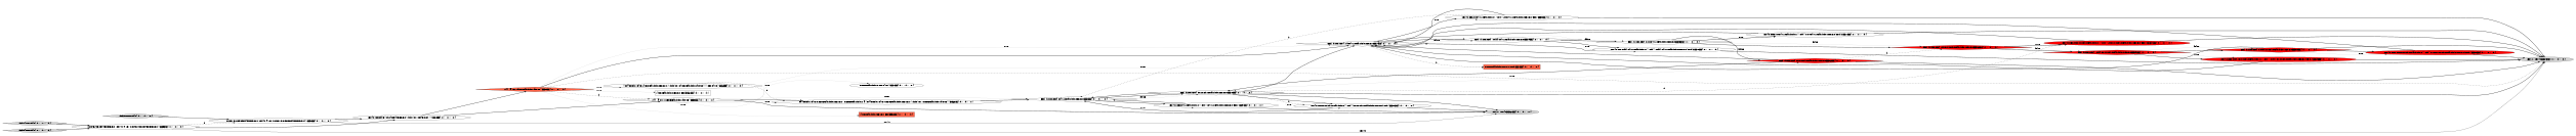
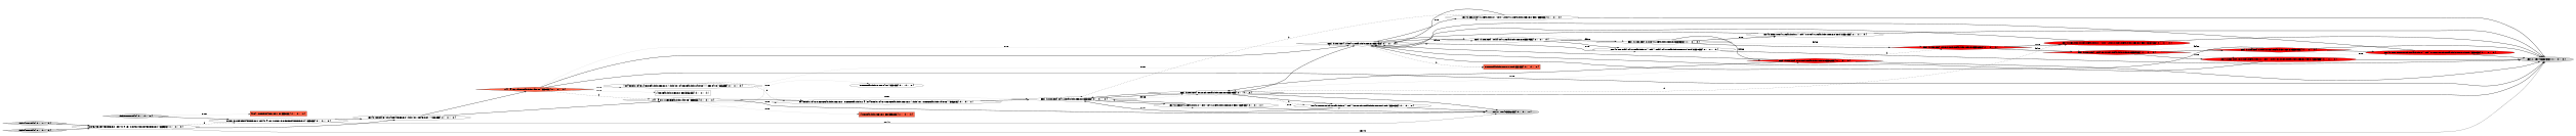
  digraph {
    fontname="DejaVu Sans Mono"
    rankdir=LR
    node [fillcolor=white fontname="DejaVu Sans Mono" shape=ellipse style=filled]
    edge [fontname="DejaVu Sans Mono" style=bold]
+   n1 [fillcolor=tomato label="final CreateTableContext ctx@@@2@@@['0', '0', '1']" shape=box]
    n2 [label="((CollectionValue<AlterDefinitionSegment>)visit(ctx.alterDefinitionClause())).getValue()@@@6@@@['1', '1', '0']"]
    n3 [label="CollectionValue<CreateDefinitionSegment> createDefinitions = (CollectionValue<CreateDefinitionSegment>)visit(ctx.createDefinitionClause())@@@6@@@['0', '0', '1']"]
    n4 [label="each instanceof ColumnDefinitionSegment@@@8@@@['0', '0', '1']" shape=diamond]
    n5 [fillcolor=lightgray label="visitAlterTable['0', '1', '0']" shape=diamond]
    n6 [label="OracleAlterTableStatement result = new OracleAlterTableStatement()@@@3@@@['1', '1', '0']"]
    n7 [label="result.setTable((SimpleTableSegment)visit(ctx.tableName()))@@@4@@@['1', '1', '1']"]
    n8 [label="SQLServerCreateTableStatement result = new SQLServerCreateTableStatement()@@@3@@@['0', '0', '1']"]
    n9 [fillcolor=lightgray label="return result@@@27@@@['1', '1', '0']"]
    n10 [label="null != ctx.createDefinitionClause()@@@5@@@['0', '0', '1']" shape=diamond]
    n11 [fillcolor=tomato label="null != ctx.alterDefinitionClause()@@@5@@@['1', '1', '0']" shape=diamond]
    n12 [fillcolor=lightgray label="return result@@@16@@@['0', '0', '1']"]
    n13 [fillcolor=tomato label="AlterDefinitionSegment each@@@6@@@['1', '0', '0']" shape=box]
    n14 [label="each instanceof ConstraintDefinitionSegment@@@11@@@['1', '0', '1']" shape=diamond]
    n15 [label="result.getColumnDefinitions().add((ColumnDefinitionSegment)each)@@@9@@@['0', '0', '1']"]
    n16 [label="each instanceof AddColumnDefinitionSegment@@@7@@@['1', '1', '0']" shape=diamond]
    n17 [label="each instanceof ModifyColumnDefinitionSegment@@@10@@@['1', '1', '0']" shape=diamond]
    n18 [fillcolor=tomato label="CreateDefinitionSegment each@@@7@@@['0', '0', '1']" shape=box]
    n19 [label="result.getAddColumnDefinitions().add((AddColumnDefinitionSegment)each)@@@8@@@['1', '1', '0']"]
    n20 [label="result.getModifyColumnDefinitions().add((ModifyColumnDefinitionSegment)each)@@@11@@@['1', '1', '0']"]
    n21 [label="each instanceof DropColumnDefinitionSegment@@@13@@@['1', '1', '0']" shape=diamond]
    n22 [label="createDefinitions.getValue()@@@7@@@['0', '0', '1']"]
    n23 [label="AlterDefinitionSegment each@@@6@@@['0', '1', '0']" shape=box]
    n24 [fillcolor=red label="each instanceof ConstraintDefinitionSegment@@@16@@@['1', '0', '0']" shape=diamond]
    n25 [fillcolor=red label="each instanceof AddConstraintDefinitionSegment@@@16@@@['0', '1', '0']" shape=diamond]
    n26 [fillcolor=red label="result.getAddConstraintDefinitions().add((AddConstraintDefinitionSegment)each)@@@17@@@['0', '1', '0']"]
    n27 [fillcolor=red label="each instanceof ModifyConstraintDefinitionSegment@@@19@@@['0', '1', '0']" shape=diamond]
    n28 [label="result.getConstraintDefinitions().add((ConstraintDefinitionSegment)each)@@@12@@@['0', '0', '1']"]
    n29 [label="result.getDropColumnDefinitions().add((DropColumnDefinitionSegment)each)@@@14@@@['1', '1', '0']"]
    n30 [fillcolor=red label="result.getModifyConstraintDefinitions().add((ModifyConstraintDefinitionSegment)each)@@@20@@@['0', '1', '0']"]
    n31 [fillcolor=lightgray label="visitAlterTable['1', '0', '0']" shape=diamond]
    n32 [fillcolor=red label="result.getDropConstraintDefinitions().add((DropConstraintDefinitionSegment)each)@@@23@@@['0', '1', '0']"]
    n33 [fillcolor=red label="each instanceof DropConstraintDefinitionSegment@@@22@@@['0', '1', '0']" shape=diamond]
    n34 [fillcolor=lightgray label="visitCreateTable['0', '0', '1']" shape=diamond]
    n2 -> n3 [label=0 style=dashed]
    n3 -> n4
    n4 -> n14
    n4 -> n14 [label=false style=dotted]
    n4 -> n15 [label=true style=dotted]
    n4 -> n15
    n5 -> n6
    n6 -> n7
    n6 -> n8 [label=0 style=dashed]
    n6 -> n9 [label=result style=solid]
    n7 -> n10
    n7 -> n11
    n8 -> n7
    n8 -> n12 [label=result style=solid]
    n10 -> n3
    n10 -> n3 [label=true style=dotted]
    n10 -> n4 [label=true style=dotted]
    n10 -> n12
    n10 -> n18 [label=true style=dotted]
    n10 -> n22 [label=true style=dotted]
    n11 -> n2 [label=true style=dotted]
-   n11 -> n9 [style=dashed]
+   n11 -> n9
    n11 -> n10 [label=0 style=dashed]
-   n11 -> n13 [label=true style=dotted]
+   n10 -> n13 [label=true style=dotted]
    n11 -> n16
    n11 -> n16 [label=true style=dotted]
    n11 -> n23 [label=true style=dotted]
    n14 -> n4
    n14 -> n9
    n14 -> n12
    n14 -> n16
    n14 -> n26 [label=0 style=dashed]
    n14 -> n28 [label=0 style=dashed]
    n14 -> n28 [label=true style=dotted]
    n14 -> n28
    n15 -> n4
    n15 -> n12
    n16 -> n17 [label=false style=dotted]
    n16 -> n17
    n16 -> n18 [label=0 style=dashed]
    n16 -> n19 [label=true style=dotted]
    n16 -> n19
    n17 -> n20
    n17 -> n20 [label=true style=dotted]
    n17 -> n21 [label=false style=dotted]
    n17 -> n21
    n19 -> n4 [label=0 style=dashed]
    n19 -> n9
    n19 -> n16
    n20 -> n9
    n20 -> n16
    n21 -> n24 [label=false style=dotted]
    n21 -> n24
    n21 -> n25 [label=false style=dotted]
    n21 -> n25
    n21 -> n29 [label=true style=dotted]
    n21 -> n29
    n24 -> n9
    n24 -> n14 [label=true style=dotted]
    n24 -> n14
    n24 -> n16
    n24 -> n25 [label=0 style=dashed]
    n25 -> n26
    n25 -> n26 [label=true style=dotted]
    n25 -> n27 [label=false style=dotted]
    n25 -> n27
    n26 -> n9
    n26 -> n16
    n27 -> n30
    n27 -> n30 [label=true style=dotted]
    n27 -> n33 [label=false style=dotted]
    n27 -> n33
    n28 -> n4
    n28 -> n12
    n29 -> n9
    n29 -> n16
    n30 -> n9
    n30 -> n16
    n31 -> n6
    n32 -> n9
    n32 -> n16
    n33 -> n9
    n33 -> n16
    n33 -> n32 [label=true style=dotted]
    n33 -> n32
+   n34 -> n1 [label=true style=dotted]
    n34 -> n8
  }
